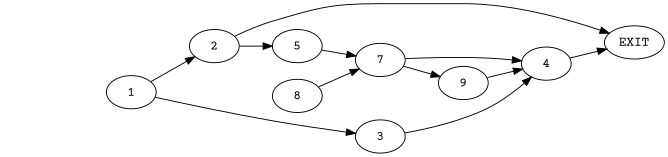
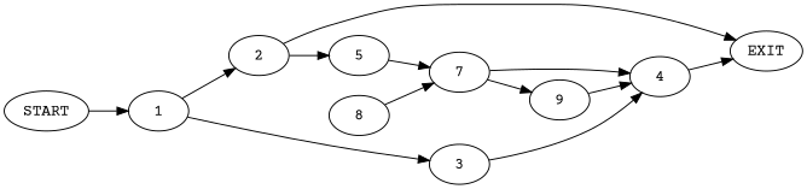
  digraph {
    fontname="Courier Prime"
    rankdir=LR
    node [fontname="Courier Prime"]
    edge [fontname="Courier Prime"]
+   n1 [label=START]
    1
    2
    3
    n5 [label=EXIT]
    5
    4
    7
    9
    8
+   n1 -> 1
    1 -> 2
    1 -> 3
    2 -> n5
    2 -> 5
    3 -> 4
    5 -> 7
    4 -> n5
    7 -> 4
    7 -> 9
    9 -> 4
    8 -> 7
  }
